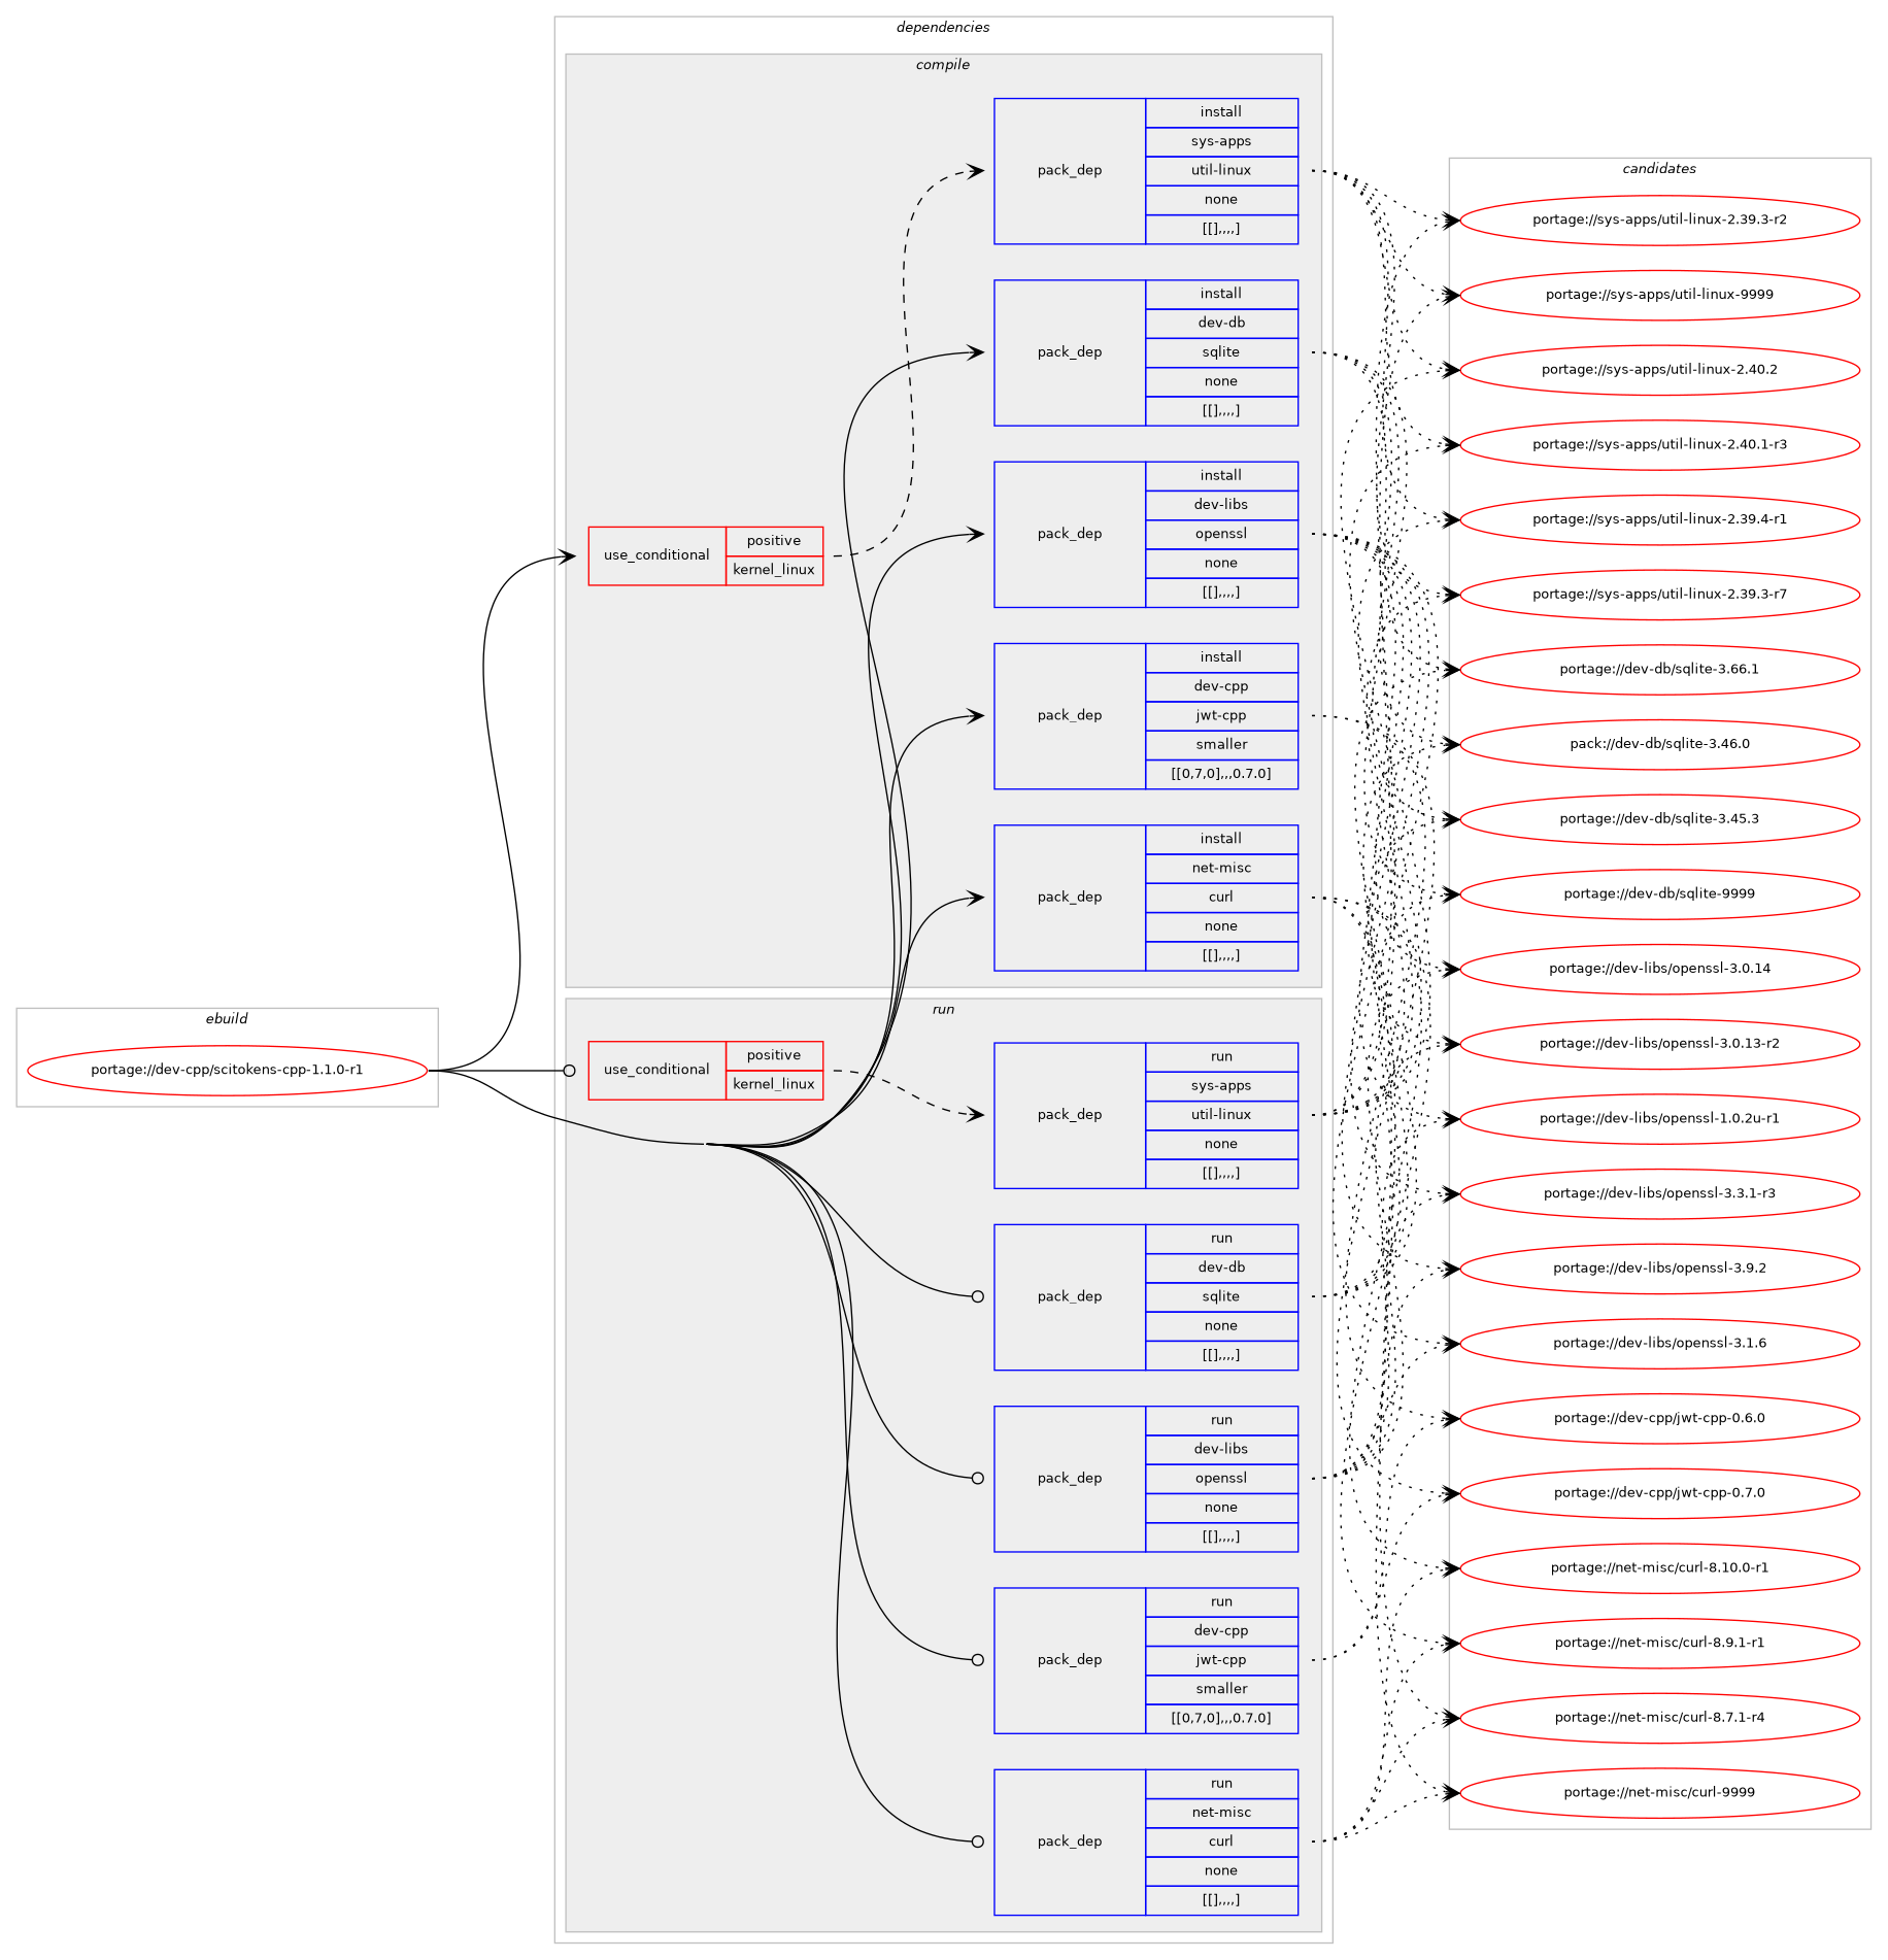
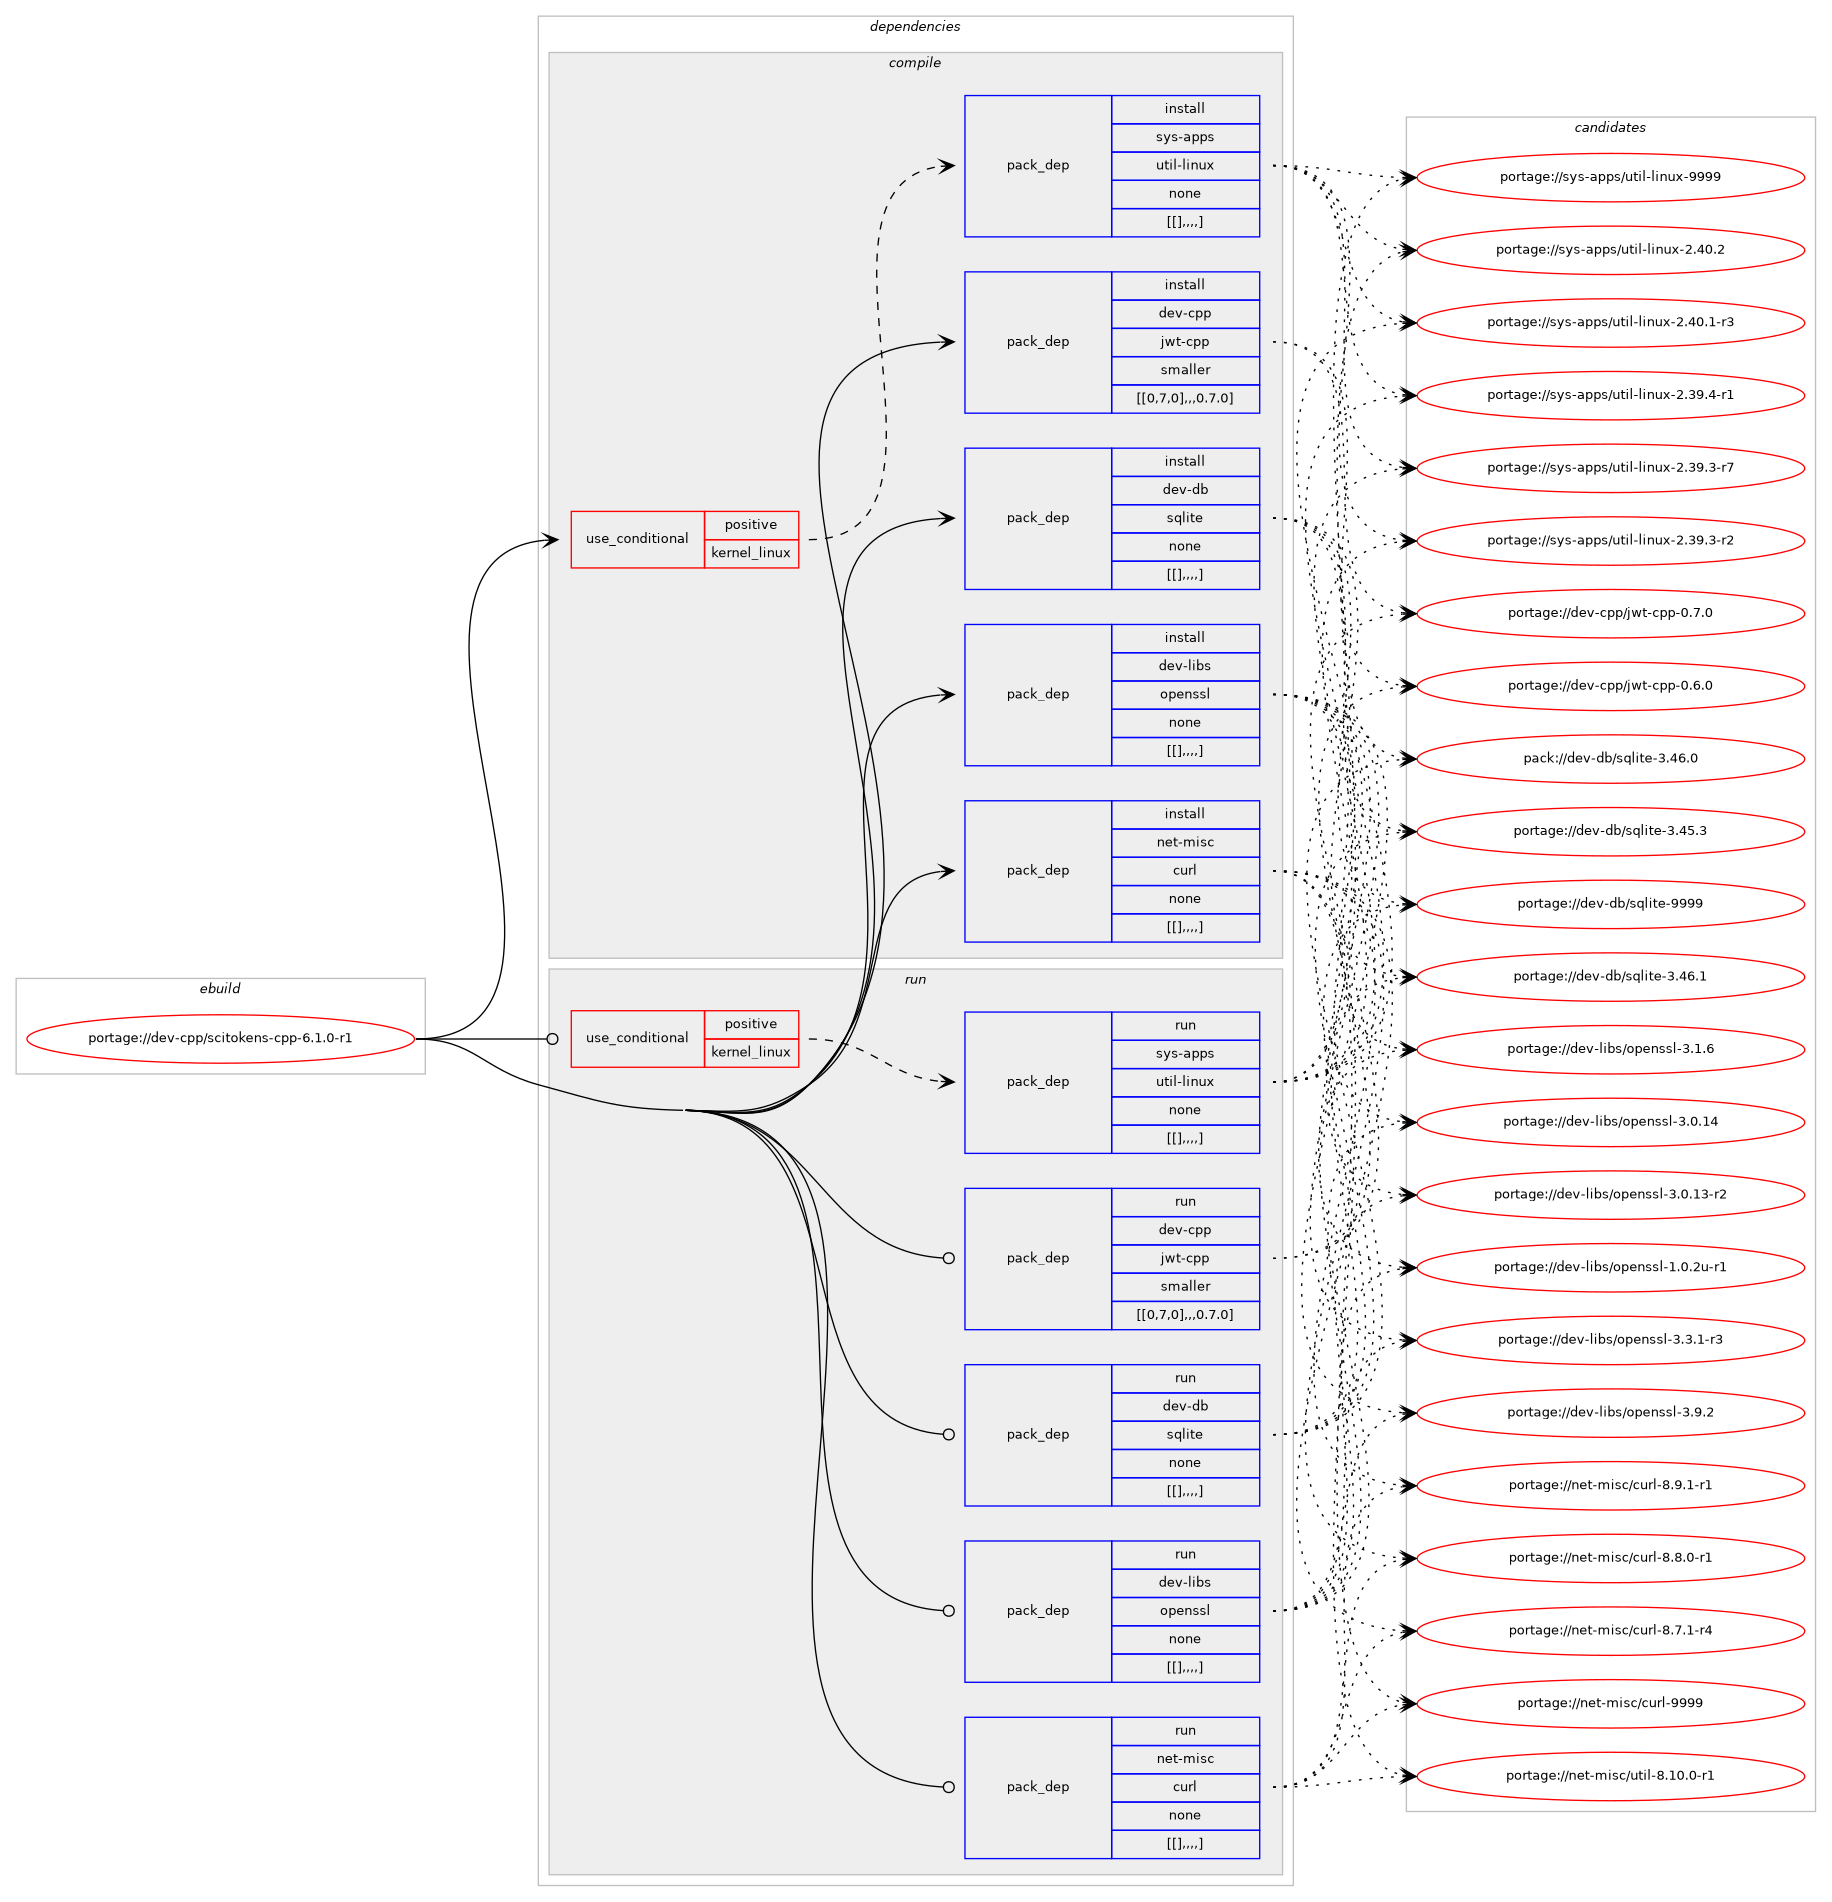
  digraph {
    compound=true
    concentrate=true
    fontname=Helvetica
    fontsize=10
    newrank=true
    rankdir=LR
    ranksep=1.5
    node [color=red fontname=Helvetica fontsize=10]
    edge [arrowhead=vee headport=w style=dotted tailport=e weight=100]
-   n1 [label="portage://dev-cpp/scitokens-cpp-1.1.0-r1" width=4]
+   n1 [label="portage://dev-cpp/scitokens-cpp-6.1.0-r1" width=4]
    n2 [color=blue label=<<TABLE BORDER="0" CELLBORDER="1" CELLSPACING="0" CELLPADDING="4" WIDTH="220"><TR><TD ROWSPAN="6" CELLPADDING="30">pack_dep</TD></TR><TR><TD WIDTH="110">install</TD></TR><TR><TD>sys-apps</TD></TR><TR><TD>util-linux</TD></TR><TR><TD>none</TD></TR><TR><TD>[[],,,,]</TD></TR></TABLE>> shape=none]
    n3 [label=<<TABLE BORDER="0" CELLBORDER="1" CELLSPACING="0" CELLPADDING="4"><TR><TD ROWSPAN="3" CELLPADDING="10">use_conditional</TD></TR><TR><TD>positive</TD></TR><TR><TD>kernel_linux</TD></TR></TABLE>> shape=none]
    n4 [color=blue label=<<TABLE BORDER="0" CELLBORDER="1" CELLSPACING="0" CELLPADDING="4" WIDTH="220"><TR><TD ROWSPAN="6" CELLPADDING="30">pack_dep</TD></TR><TR><TD WIDTH="110">install</TD></TR><TR><TD>dev-cpp</TD></TR><TR><TD>jwt-cpp</TD></TR><TR><TD>smaller</TD></TR><TR><TD>[[0,7,0],,,0.7.0]</TD></TR></TABLE>> shape=none]
    n5 [color=blue label=<<TABLE BORDER="0" CELLBORDER="1" CELLSPACING="0" CELLPADDING="4" WIDTH="220"><TR><TD ROWSPAN="6" CELLPADDING="30">pack_dep</TD></TR><TR><TD WIDTH="110">install</TD></TR><TR><TD>dev-db</TD></TR><TR><TD>sqlite</TD></TR><TR><TD>none</TD></TR><TR><TD>[[],,,,]</TD></TR></TABLE>> shape=none]
    n6 [color=blue label=<<TABLE BORDER="0" CELLBORDER="1" CELLSPACING="0" CELLPADDING="4" WIDTH="220"><TR><TD ROWSPAN="6" CELLPADDING="30">pack_dep</TD></TR><TR><TD WIDTH="110">install</TD></TR><TR><TD>dev-libs</TD></TR><TR><TD>openssl</TD></TR><TR><TD>none</TD></TR><TR><TD>[[],,,,]</TD></TR></TABLE>> shape=none]
    n7 [color=blue label=<<TABLE BORDER="0" CELLBORDER="1" CELLSPACING="0" CELLPADDING="4" WIDTH="220"><TR><TD ROWSPAN="6" CELLPADDING="30">pack_dep</TD></TR><TR><TD WIDTH="110">install</TD></TR><TR><TD>net-misc</TD></TR><TR><TD>curl</TD></TR><TR><TD>none</TD></TR><TR><TD>[[],,,,]</TD></TR></TABLE>> shape=none]
    n8 [color=blue label=<<TABLE BORDER="0" CELLBORDER="1" CELLSPACING="0" CELLPADDING="4" WIDTH="220"><TR><TD ROWSPAN="6" CELLPADDING="30">pack_dep</TD></TR><TR><TD WIDTH="110">run</TD></TR><TR><TD>sys-apps</TD></TR><TR><TD>util-linux</TD></TR><TR><TD>none</TD></TR><TR><TD>[[],,,,]</TD></TR></TABLE>> shape=none]
    n9 [label=<<TABLE BORDER="0" CELLBORDER="1" CELLSPACING="0" CELLPADDING="4"><TR><TD ROWSPAN="3" CELLPADDING="10">use_conditional</TD></TR><TR><TD>positive</TD></TR><TR><TD>kernel_linux</TD></TR></TABLE>> shape=none]
    n10 [color=blue label=<<TABLE BORDER="0" CELLBORDER="1" CELLSPACING="0" CELLPADDING="4" WIDTH="220"><TR><TD ROWSPAN="6" CELLPADDING="30">pack_dep</TD></TR><TR><TD WIDTH="110">run</TD></TR><TR><TD>dev-cpp</TD></TR><TR><TD>jwt-cpp</TD></TR><TR><TD>smaller</TD></TR><TR><TD>[[0,7,0],,,0.7.0]</TD></TR></TABLE>> shape=none]
    n11 [color=blue label=<<TABLE BORDER="0" CELLBORDER="1" CELLSPACING="0" CELLPADDING="4" WIDTH="220"><TR><TD ROWSPAN="6" CELLPADDING="30">pack_dep</TD></TR><TR><TD WIDTH="110">run</TD></TR><TR><TD>dev-db</TD></TR><TR><TD>sqlite</TD></TR><TR><TD>none</TD></TR><TR><TD>[[],,,,]</TD></TR></TABLE>> shape=none]
    n12 [color=blue label=<<TABLE BORDER="0" CELLBORDER="1" CELLSPACING="0" CELLPADDING="4" WIDTH="220"><TR><TD ROWSPAN="6" CELLPADDING="30">pack_dep</TD></TR><TR><TD WIDTH="110">run</TD></TR><TR><TD>dev-libs</TD></TR><TR><TD>openssl</TD></TR><TR><TD>none</TD></TR><TR><TD>[[],,,,]</TD></TR></TABLE>> shape=none]
    n13 [color=blue label=<<TABLE BORDER="0" CELLBORDER="1" CELLSPACING="0" CELLPADDING="4" WIDTH="220"><TR><TD ROWSPAN="6" CELLPADDING="30">pack_dep</TD></TR><TR><TD WIDTH="110">run</TD></TR><TR><TD>net-misc</TD></TR><TR><TD>curl</TD></TR><TR><TD>none</TD></TR><TR><TD>[[],,,,]</TD></TR></TABLE>> shape=none]
    n14 [label="portage://sys-apps/util-linux-9999" width=4]
    n15 [label="portage://sys-apps/util-linux-2.40.2" width=4]
    n16 [label="portage://sys-apps/util-linux-2.40.1-r3" width=4]
    n17 [label="portage://sys-apps/util-linux-2.39.4-r1" width=4]
    n18 [label="portage://sys-apps/util-linux-2.39.3-r7" width=4]
    n19 [label="portage://sys-apps/util-linux-2.39.3-r2" width=4]
    n20 [label="portage://dev-cpp/jwt-cpp-0.7.0" width=4]
    n21 [label="portage://dev-cpp/jwt-cpp-0.6.0" width=4]
    n22 [label="portage://dev-db/sqlite-9999" width=4]
-   n23 [label="portage://dev-db/sqlite-3.66.1" width=4]
+   n23 [label="portage://dev-db/sqlite-3.46.1" width=4]
    n24 [label="pack://dev-db/sqlite-3.46.0" width=4]
    n25 [label="portage://dev-db/sqlite-3.45.3" width=4]
    n26 [label="portage://dev-libs/openssl-3.3.1-r3" width=4]
    n27 [label="portage://dev-libs/openssl-3.9.2" width=4]
    n28 [label="portage://dev-libs/openssl-3.1.6" width=4]
    n29 [label="portage://dev-libs/openssl-3.0.14" width=4]
    n30 [label="portage://dev-libs/openssl-3.0.13-r2" width=4]
    n31 [label="portage://dev-libs/openssl-1.0.2u-r1" width=4]
    n32 [label="portage://net-misc/curl-9999" width=4]
-   n33 [label="portage://net-misc/curl-8.10.0-r1" width=4]
+   n33 [label="portage://net-misc/util-8.10.0-r1" width=4]
    n34 [label="portage://net-misc/curl-8.9.1-r1" width=4]
+   n35 [label="portage://net-misc/curl-8.8.0-r1" width=4]
    n36 [label="portage://net-misc/curl-8.7.1-r4" width=4]
    subgraph cluster_1 {
      color=gray
      label=<<i>ebuild</i>>
      n1
    }
    subgraph cluster_2 {
      color=gray
      label=<<i>dependencies</i>>
      subgraph cluster_3 {
        color=gray
        fillcolor="#eeeeee"
        label=<<i>compile</i>>
        style=filled
        subgraph sub_4 {
          color=gray
          fillcolor="#eeeeee"
          label=<<i>compile</i>>
          style=filled
          n3
          subgraph sub_5 {
            color=gray
            fillcolor="#eeeeee"
            label=<<i>compile</i>>
            style=filled
            n2
          }
        }
        subgraph sub_6 {
          color=gray
          fillcolor="#eeeeee"
          label=<<i>compile</i>>
          style=filled
          n4
        }
        subgraph sub_7 {
          color=gray
          fillcolor="#eeeeee"
          label=<<i>compile</i>>
          style=filled
          n5
        }
        subgraph sub_8 {
          color=gray
          fillcolor="#eeeeee"
          label=<<i>compile</i>>
          style=filled
          n6
        }
        subgraph sub_9 {
          color=gray
          fillcolor="#eeeeee"
          label=<<i>compile</i>>
          style=filled
          n7
        }
      }
      subgraph cluster_10 {
        color=gray
        fillcolor="#eeeeee"
        label=<<i>compile and run</i>>
        style=filled
      }
      subgraph cluster_11 {
        color=gray
        fillcolor="#eeeeee"
        label=<<i>run</i>>
        style=filled
        subgraph sub_12 {
          color=gray
          fillcolor="#eeeeee"
          label=<<i>run</i>>
          style=filled
          n9
          subgraph sub_13 {
            color=gray
            fillcolor="#eeeeee"
            label=<<i>run</i>>
            style=filled
            n8
          }
        }
        subgraph sub_14 {
          color=gray
          fillcolor="#eeeeee"
          label=<<i>run</i>>
          style=filled
          n10
        }
        subgraph sub_15 {
          color=gray
          fillcolor="#eeeeee"
          label=<<i>run</i>>
          style=filled
          n11
        }
        subgraph sub_16 {
          color=gray
          fillcolor="#eeeeee"
          label=<<i>run</i>>
          style=filled
          n12
        }
        subgraph sub_17 {
          color=gray
          fillcolor="#eeeeee"
          label=<<i>run</i>>
          style=filled
          n13
        }
      }
    }
    subgraph cluster_18 {
      color=gray
      label=<<i>candidates</i>>
      rank=same
      subgraph sub_19 {
        color=black
        label=<<i>candidates</i>>
        nodesep=1
        rank=same
        n14
        n15
        n16
        n17
        n18
        n19
      }
      subgraph sub_20 {
        color=black
        label=<<i>candidates</i>>
        nodesep=1
        rank=same
        n20
        n21
      }
      subgraph sub_21 {
        color=black
        label=<<i>candidates</i>>
        nodesep=1
        rank=same
        n22
        n23
        n24
        n25
      }
      subgraph sub_22 {
        color=black
        label=<<i>candidates</i>>
        nodesep=1
        rank=same
        n26
        n27
        n28
        n29
        n30
        n31
      }
      subgraph sub_23 {
        color=black
        label=<<i>candidates</i>>
        nodesep=1
        rank=same
        n32
        n33
        n34
+       n35
        n36
      }
      subgraph sub_24 {
        color=black
        label=<<i>candidates</i>>
        nodesep=1
        rank=same
        n14
        n15
        n16
        n17
        n18
        n19
      }
      subgraph sub_25 {
        color=black
        label=<<i>candidates</i>>
        nodesep=1
        rank=same
        n20
        n21
      }
      subgraph sub_26 {
        color=black
        label=<<i>candidates</i>>
        nodesep=1
        rank=same
        n22
        n23
        n24
        n25
      }
      subgraph sub_27 {
        color=black
        label=<<i>candidates</i>>
        nodesep=1
        rank=same
        n26
        n27
        n28
        n29
        n30
        n31
      }
      subgraph sub_28 {
        color=black
        label=<<i>candidates</i>>
        nodesep=1
        rank=same
        n32
        n33
        n34
+       n35
        n36
      }
    }
    n1 -> n3 [style=solid weight=20]
    n1 -> n4 [style=solid weight=20]
    n1 -> n5 [style=solid weight=20]
    n1 -> n6 [style=solid weight=20]
    n1 -> n7 [style=solid weight=20]
    n1 -> n9 [arrowhead=odot style=solid weight=20]
    n1 -> n10 [arrowhead=odot style=solid weight=20]
    n1 -> n11 [arrowhead=odot style=solid weight=20]
    n1 -> n12 [arrowhead=odot style=solid weight=20]
    n1 -> n13 [arrowhead=odot style=solid weight=20]
    n2 -> n14
    n2 -> n15
    n2 -> n16
    n2 -> n17
    n2 -> n18
    n2 -> n19
    n3 -> n2 [style=dashed weight=20]
    n4 -> n20
    n4 -> n21
    n5 -> n22
    n5 -> n23
    n5 -> n24
    n5 -> n25
    n6 -> n26
    n6 -> n27
    n6 -> n28
    n6 -> n29
    n6 -> n30
    n6 -> n31
    n7 -> n32
    n7 -> n33
    n7 -> n34
+   n7 -> n35
    n7 -> n36
    n8 -> n14
    n8 -> n15
    n8 -> n16
    n8 -> n17
    n8 -> n18
    n8 -> n19
    n9 -> n8 [style=dashed weight=20]
    n10 -> n20
    n10 -> n21
    n11 -> n22
    n11 -> n23
    n11 -> n24
    n11 -> n25
    n12 -> n26
    n12 -> n27
    n12 -> n28
    n12 -> n29
    n12 -> n30
    n12 -> n31
    n13 -> n32
    n13 -> n33
    n13 -> n34
+   n13 -> n35
    n13 -> n36
  }
